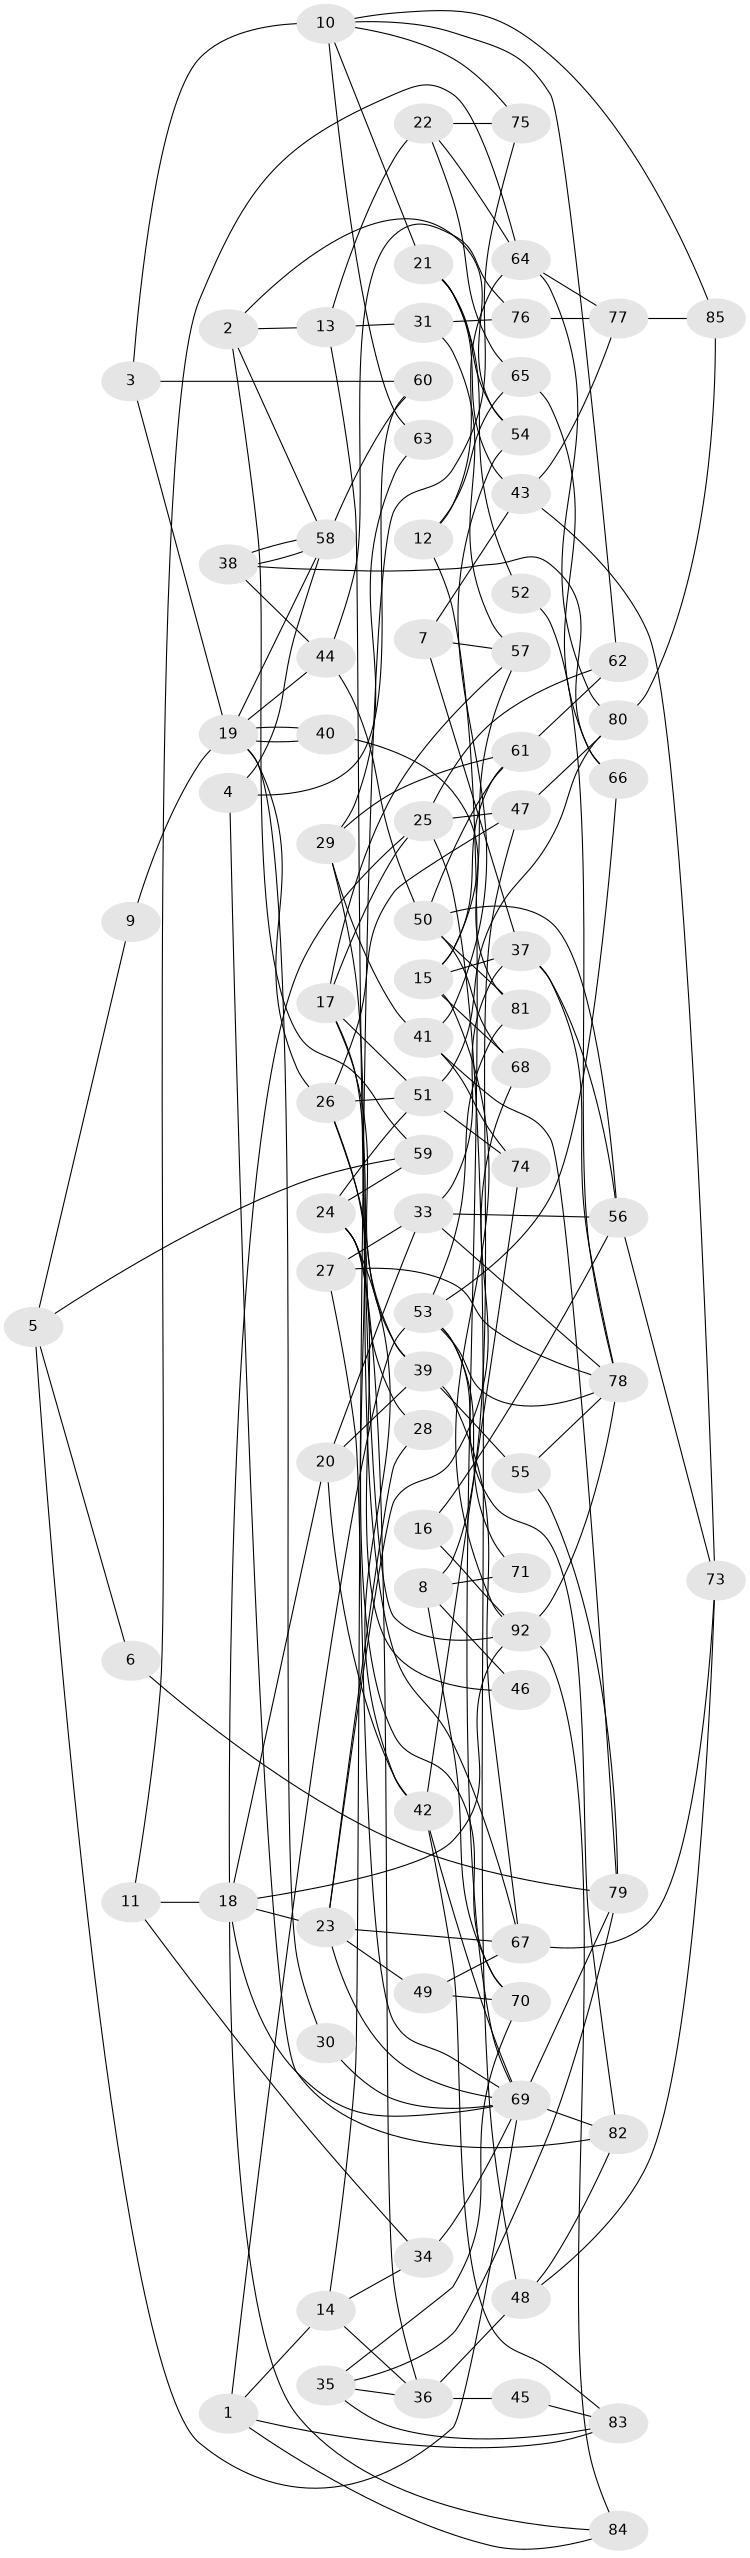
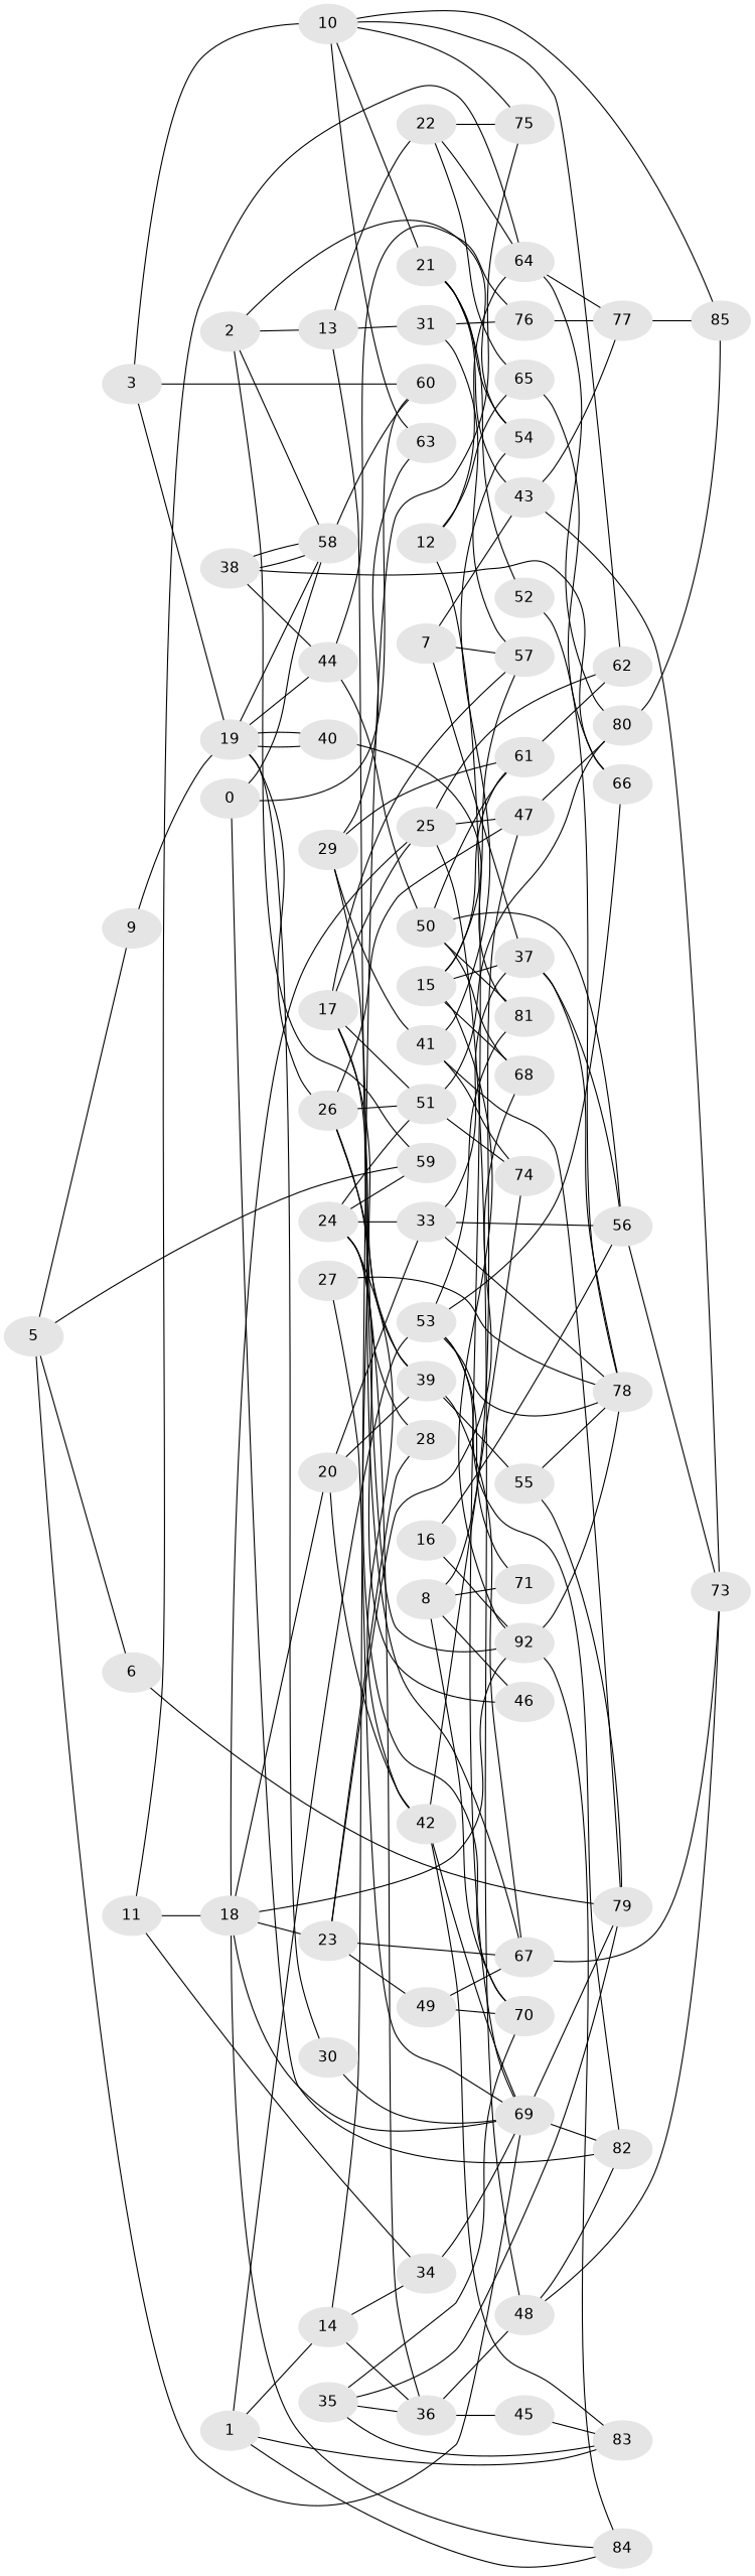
  graph {
    fontname="DejaVu Sans"
    rankdir=LR
    node [color=gray90 fontname="DejaVu Sans" style=filled]
    edge [fontname="DejaVu Sans"]
    1
    14
    53
    83
    84
    75
    34
    36
    82
    71
    78
    66
    81
    2
    13
    54
    58
    59
    22
    31
    n21 [label=92]
    60
    3
    10
    19
    21
    62
    63
    85
    26
    30
    40
    44
-   4
+   4 [label=0]
    5
    6
    9
    69
    79
    7
    37
    43
    57
    56
    73
    77
    8
    46
    47
    70
    80
    52
    11
    18
    64
    25
    20
    23
    12
    65
    76
    48
    45
    15
    61
    68
    16
    17
    39
    51
    67
    55
    74
    33
    42
    28
    49
    50
    24
    27
    29
    41
    35
    38
    1 -- 14
    1 -- 53
    1 -- 83
    1 -- 84
    14 -- 75
    14 -- 34
    14 -- 36
    53 -- 82
    53 -- 71
    53 -- 78
    53 -- 66
    53 -- 81
    34 -- 69
    36 -- 48
    36 -- 45
    2 -- 13
    2 -- 54
    2 -- 58
    2 -- 59
    13 -- 22
    13 -- 31
    13 -- n21
    58 -- 60
    22 -- 75
    22 -- 64
    22 -- 65
    31 -- 57
    31 -- 76
    n21 -- 84
    n21 -- 78
    3 -- 60
    3 -- 10
    3 -- 19
    10 -- 75
    10 -- 21
    10 -- 62
    10 -- 63
    10 -- 85
    19 -- 58
    19 -- 26
    19 -- 30
    19 -- 40
    19 -- 40
    19 -- 44
    21 -- 54
    21 -- 43
    21 -- 52
    26 -- 47
    26 -- 39
    26 -- 51
    26 -- 28
    30 -- 69
    40 -- 81
    44 -- 76
    44 -- 50
    4 -- 82
    4 -- 58
    4 -- 60
    5 -- 59
    5 -- 6
    5 -- 9
    5 -- 69
    6 -- 79
    9 -- 19
    69 -- 82
    69 -- 79
    7 -- 37
    7 -- 43
    7 -- 57
    37 -- 78
    37 -- 56
    43 -- 73
    43 -- 77
    56 -- 73
    77 -- 85
    8 -- 71
    8 -- 46
    8 -- 47
    8 -- 70
    47 -- 80
    80 -- 85
    52 -- 78
    11 -- 34
    11 -- 18
    11 -- 64
    18 -- 84
    18 -- n21
    18 -- 69
    18 -- 25
    18 -- 20
    18 -- 23
    64 -- 77
    64 -- 80
    25 -- 62
    25 -- 47
    25 -- 48
    20 -- 39
    20 -- 33
    20 -- 42
-   23 -- 69
    23 -- 68
    23 -- 67
    23 -- 28
    23 -- 49
    12 -- 69
    12 -- 64
    12 -- 65
    65 -- 66
    76 -- 77
    48 -- 82
    48 -- 73
    45 -- 83
    15 -- n21
    15 -- 37
    15 -- 57
    15 -- 61
    15 -- 68
    61 -- 62
    16 -- n21
    16 -- 56
    17 -- 57
    17 -- 70
    17 -- 25
    17 -- 39
    17 -- 51
    39 -- 67
    39 -- 55
    51 -- 80
    51 -- 74
    67 -- 73
    55 -- 78
    55 -- 79
    33 -- 78
    33 -- 37
    33 -- 56
    42 -- 83
    42 -- 69
    42 -- 74
    49 -- 70
    49 -- 67
    50 -- 81
    50 -- 56
    50 -- 61
    50 -- 68
    24 -- 36
    24 -- 59
    24 -- 46
    24 -- 51
    24 -- 42
    27 -- 78
    27 -- 69
-   27 -- 33
+   24 -- 33
    29 -- 63
    29 -- 61
    29 -- 67
    29 -- 41
    41 -- 54
    41 -- 79
    41 -- 74
    35 -- 83
    35 -- 36
    35 -- 79
    35 -- 70
    38 -- 66
    38 -- 58
    38 -- 58
    38 -- 44
  }
